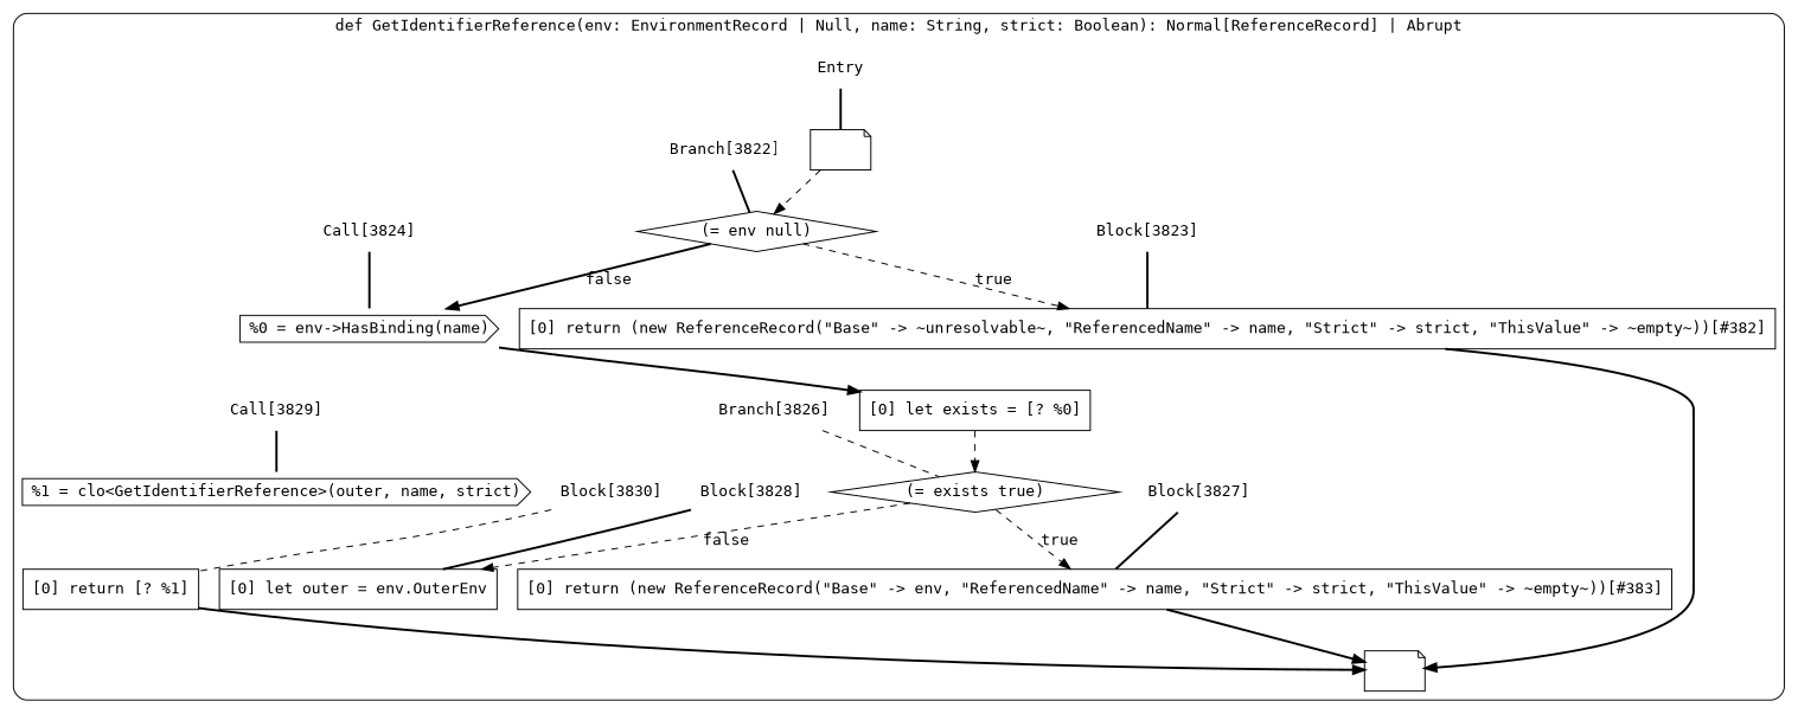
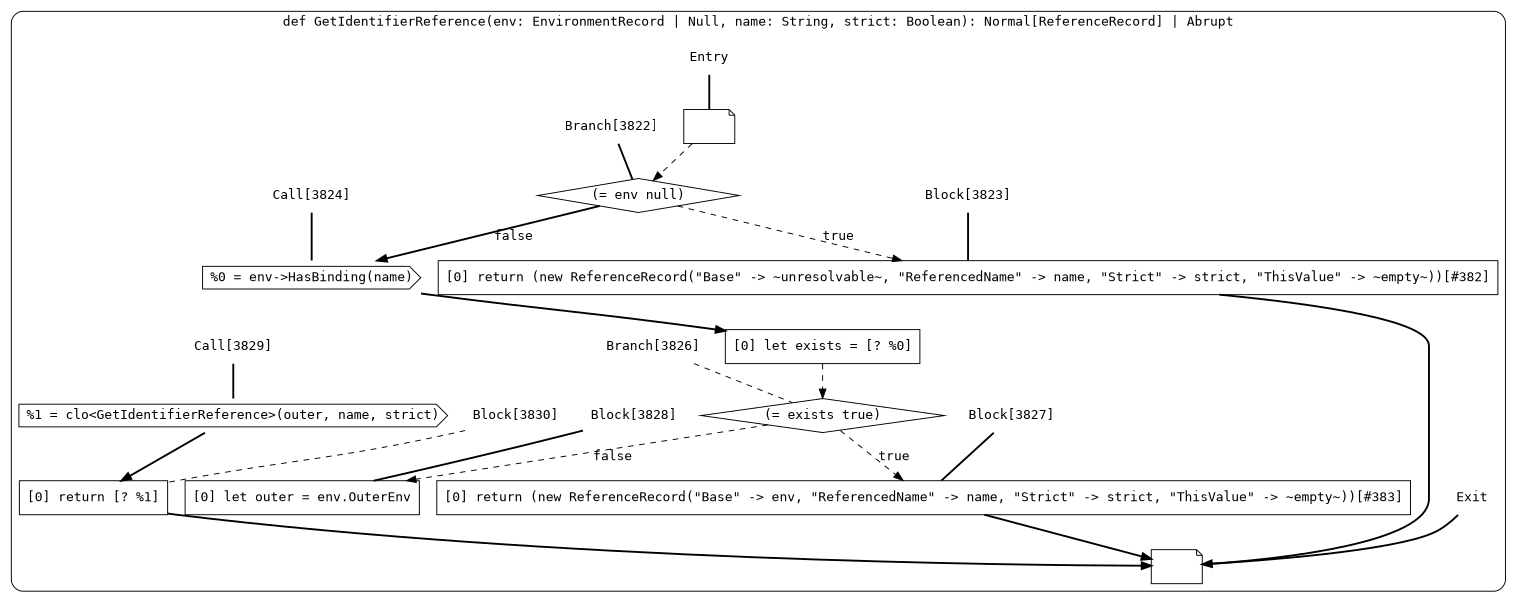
  digraph {
    fontname=Consolas
    node [fontname=Consolas shape=none color=black fillcolor=white style=filled]
    edge [color=black fontname=Consolas style=bold]
    n1 [label=<<font color="black">Entry</font>> color="" fillcolor="" style=""]
    n2 [label=" " shape=note]
    n3 [label=<<font color="black">(= env null)</font>> shape=diamond]
    n4 [label=<<font color="black">[0] return (new ReferenceRecord(&quot;Base&quot; -&gt; ~unresolvable~, &quot;ReferencedName&quot; -&gt; name, &quot;Strict&quot; -&gt; strict, &quot;ThisValue&quot; -&gt; ~empty~))[#382]<BR ALIGN="LEFT"/></font>> shape=box]
    n5 [label=<<font color="black">%0 = env-&gt;HasBinding(name)</font>> shape=cds]
+   n6 [label=<<font color="black">Exit</font>> color="" fillcolor="" style=""]
    n7 [label=" " shape=note]
    n8 [label=<<font color="black">Branch[3822]</font>> color="" fillcolor="" style=""]
    n9 [label=<<font color="black">[0] let exists = [? %0]<BR ALIGN="LEFT"/></font>> shape=box]
    n10 [label=<<font color="black">Block[3823]</font>> color="" fillcolor="" style=""]
    n11 [label=<<font color="black">Call[3824]</font>> color="" fillcolor="" style=""]
    n12 [label=<<font color="black">(= exists true)</font>> shape=diamond]
    n13 [label=<<font color="black">[0] return (new ReferenceRecord(&quot;Base&quot; -&gt; env, &quot;ReferencedName&quot; -&gt; name, &quot;Strict&quot; -&gt; strict, &quot;ThisValue&quot; -&gt; ~empty~))[#383]<BR ALIGN="LEFT"/></font>> shape=box]
    n14 [label=<<font color="black">[0] let outer = env.OuterEnv<BR ALIGN="LEFT"/></font>> shape=box]
    n15 [label=<<font color="black">Branch[3826]</font>> color="" fillcolor="" style=""]
    n16 [label=<<font color="black">%1 = clo&lt;GetIdentifierReference&gt;(outer, name, strict)</font>> shape=cds]
    n17 [label=<<font color="black">Block[3827]</font>> color="" fillcolor="" style=""]
    n18 [label=<<font color="black">Block[3828]</font>> color="" fillcolor="" style=""]
    n19 [label=<<font color="black">[0] return [? %1]<BR ALIGN="LEFT"/></font>> shape=box]
    n20 [label=<<font color="black">Call[3829]</font>> color="" fillcolor="" style=""]
    n21 [label=<<font color="black">Block[3830]</font>> color="" fillcolor="" style=""]
    subgraph cluster_1 {
      label="def GetIdentifierReference(env: EnvironmentRecord | Null, name: String, strict: Boolean): Normal[ReferenceRecord] | Abrupt"
      style=rounded
      n1
      n2
      n3
      n4
      n5
+     n6
      n7
      n8
      n9
      n10
      n11
      n12
      n13
      n14
      n15
      n16
      n17
      n18
      n19
      n20
      n21
    }
    n1 -> n2 [arrowhead=none]
    n2 -> n3 [style=dashed]
    n3 -> n4 [label=<<font color="black">true</font>> style=dashed]
    n3 -> n5 [label=<<font color="black">false</font>>]
    n4 -> n7
    n5 -> n9
+   n6 -> n7 [arrowhead=none]
    n8 -> n3 [arrowhead=none]
    n9 -> n12 [style=dashed]
    n10 -> n4 [arrowhead=none]
    n11 -> n5 [arrowhead=none]
    n12 -> n13 [label=<<font color="black">true</font>> style=dashed]
    n12 -> n14 [label=<<font color="black">false</font>> style=dashed]
    n13 -> n7
    n15 -> n12 [arrowhead=none style=dashed]
+   n16 -> n19
    n17 -> n13 [arrowhead=none]
    n18 -> n14 [arrowhead=none]
    n19 -> n7
    n20 -> n16 [arrowhead=none]
    n21 -> n19 [arrowhead=none style=dashed]
  }
